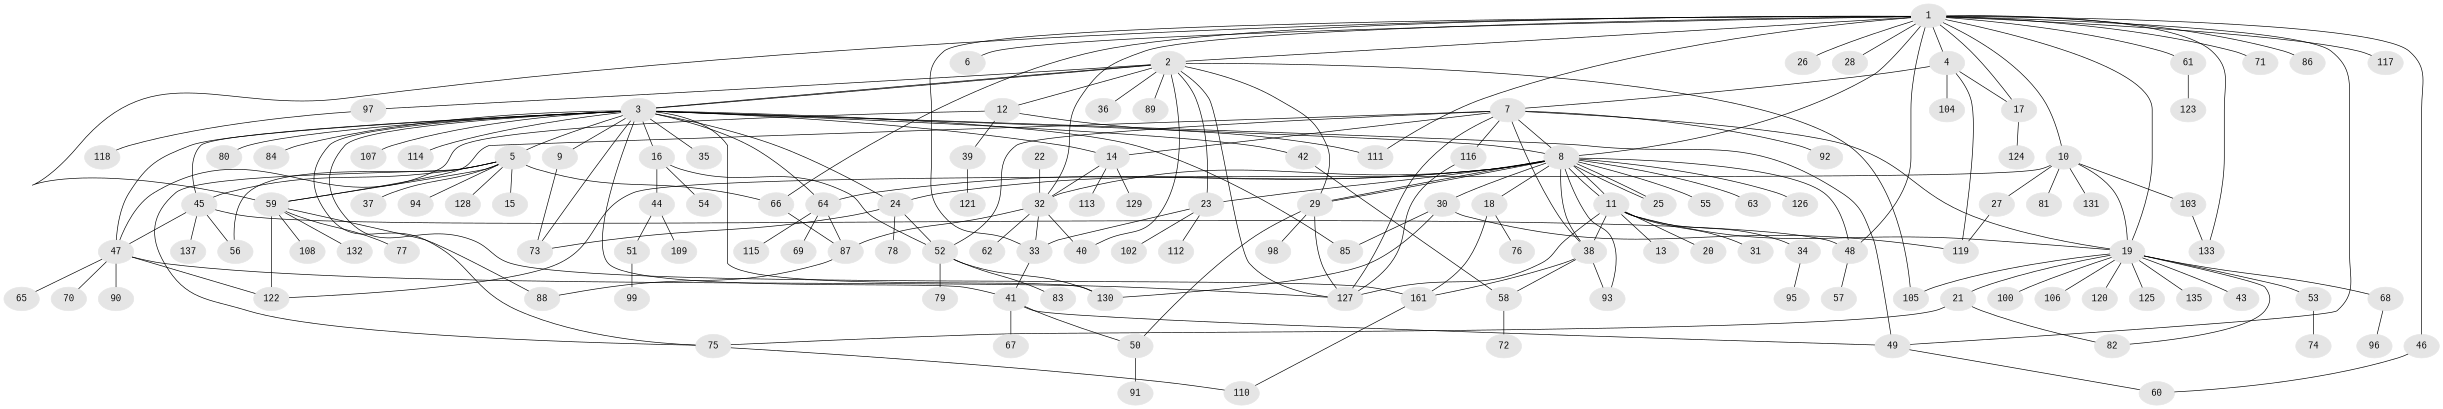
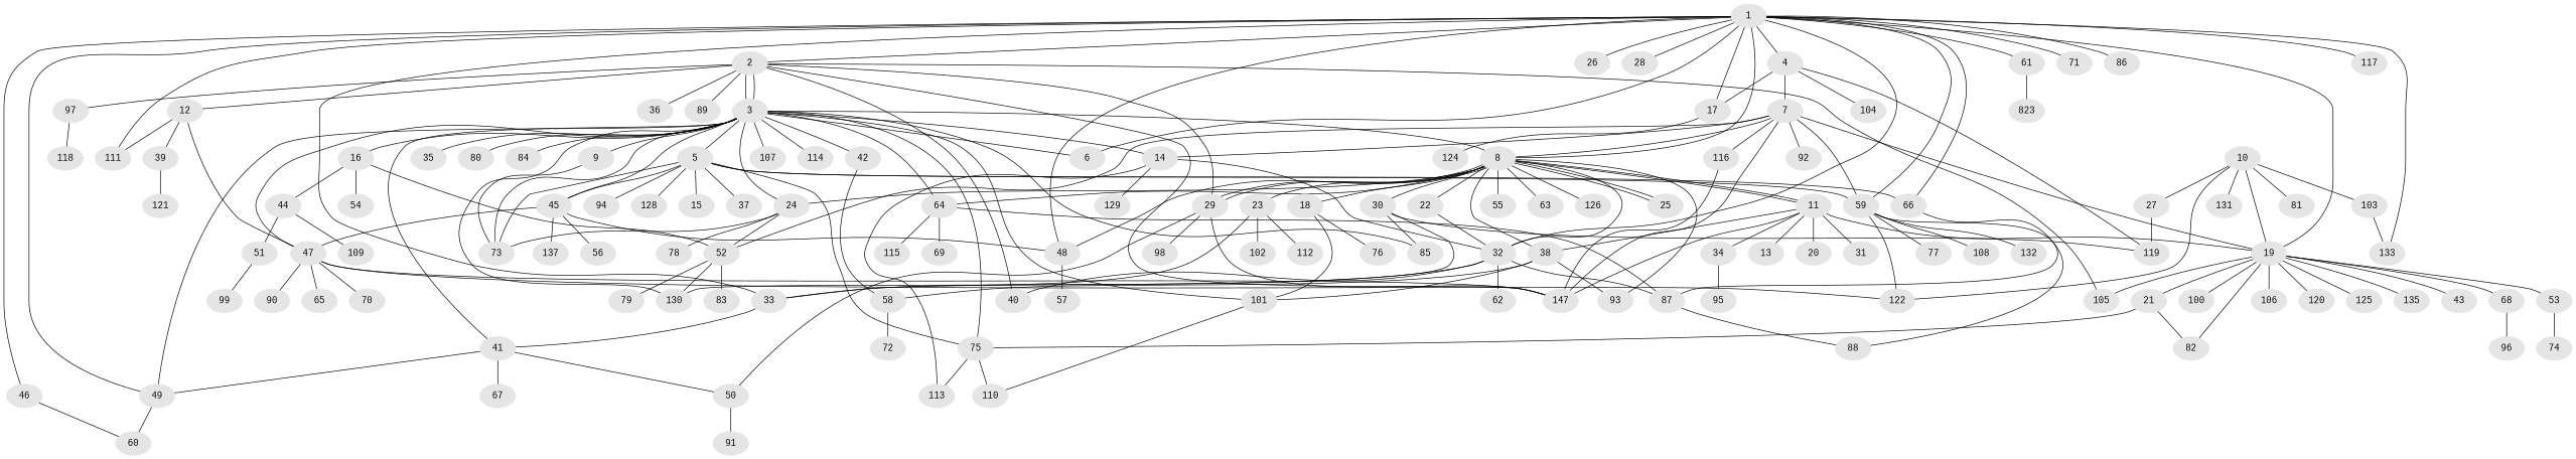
  graph {
    fontname="Liberation Mono"
    node [color=gray90 fontname="Liberation Mono" style=filled]
    edge [fontname="Liberation Mono"]
    1
    2
    4
    6
    8
    10
    17
    19
    26
    28
    32
    33
    46
    48
    49
    59
    61
    66
    71
    86
    111
    117
    133
    3
    12
    23
    29
    36
    40
    89
    97
    105
-   127
+   127 [label=147]
    7
    104
    119
    24
    64
    38
    11
    18
    22
    25
    30
    55
    63
    93
    126
    27
    81
    103
    122
    131
    124
    21
    43
    53
    68
    82
    100
    106
    120
    125
    135
    62
    87
    41
    60
    57
    77
    88
    108
    132
-   123
+   123 [label=823]
    5
    9
    14
    16
    35
    42
    45
    47
    73
    75
    80
    84
    85
-   101 [label=161]
+   101
    107
    114
    130
    39
    102
    112
    50
    98
    118
    15
    37
    94
    128
    113
    129
    52
    44
    54
    78
    67
    58
    56
    n111 [label=137]
    65
    70
    90
    69
    115
    110
    92
    116
    79
    83
    13
    20
    31
    34
    76
    95
    121
    51
    109
    74
    96
    91
    72
    99
    1 -- 2
    1 -- 4
    1 -- 6
    1 -- 8
-   1 -- 10
    1 -- 17
    1 -- 19
    1 -- 26
    1 -- 28
    1 -- 32
    1 -- 33
    1 -- 46
    1 -- 48
    1 -- 49
    1 -- 59
    1 -- 61
    1 -- 66
    1 -- 71
    1 -- 86
    1 -- 111
    1 -- 117
    1 -- 133
    2 -- 3
    2 -- 3
    2 -- 12
-   2 -- 23
    2 -- 29
    2 -- 36
    2 -- 40
    2 -- 89
    2 -- 97
    2 -- 105
    2 -- 127
    4 -- 17
    4 -- 7
    4 -- 104
    4 -- 119
    8 -- 32
    8 -- 48
    8 -- 23
    8 -- 29
    8 -- 29
    8 -- 24
    8 -- 64
    8 -- 38
    8 -- 11
    8 -- 11
    8 -- 18
+   8 -- 22
    8 -- 25
    8 -- 25
    8 -- 30
    8 -- 55
    8 -- 63
    8 -- 93
    8 -- 126
    10 -- 19
    10 -- 27
    10 -- 81
    10 -- 103
    10 -- 122
    10 -- 131
    17 -- 124
    19 -- 105
    19 -- 21
    19 -- 43
    19 -- 53
    19 -- 68
    19 -- 82
    19 -- 100
    19 -- 106
    19 -- 120
    19 -- 125
    19 -- 135
    32 -- 33
    32 -- 40
    32 -- 62
    32 -- 87
    33 -- 41
    46 -- 60
    48 -- 57
    49 -- 60
    59 -- 122
    59 -- 77
    59 -- 88
    59 -- 108
    59 -- 132
    61 -- 123
    66 -- 87
+   3 -- 6
    3 -- 8
    3 -- 49
    3 -- 24
    3 -- 64
    3 -- 41
    3 -- 5
    3 -- 9
    3 -- 14
    3 -- 16
    3 -- 35
    3 -- 42
    3 -- 45
    3 -- 47
    3 -- 73
    3 -- 75
    3 -- 80
    3 -- 84
    3 -- 85
    3 -- 101
    3 -- 107
    3 -- 114
    3 -- 130
    12 -- 111
    12 -- 47
    12 -- 39
    23 -- 33
    23 -- 102
    23 -- 112
    29 -- 127
    29 -- 50
    29 -- 98
    97 -- 118
    7 -- 8
    7 -- 19
    7 -- 59
    7 -- 127
-   7 -- 38
    7 -- 14
    7 -- 52
    7 -- 92
    7 -- 116
    24 -- 73
    24 -- 52
    24 -- 78
    64 -- 87
    64 -- 69
    64 -- 115
    38 -- 93
    38 -- 101
    38 -- 58
    11 -- 19
    11 -- 127
    11 -- 38
    11 -- 13
    11 -- 20
    11 -- 31
    11 -- 34
    18 -- 101
    18 -- 76
    22 -- 32
    30 -- 119
    30 -- 85
    30 -- 130
    27 -- 119
    103 -- 133
    21 -- 82
    21 -- 75
    53 -- 74
    68 -- 96
    87 -- 88
    41 -- 49
    41 -- 50
    41 -- 67
    5 -- 59
    5 -- 66
    5 -- 45
-   5 -- 56
+   5 -- 73
    5 -- 75
    5 -- 15
    5 -- 37
    5 -- 94
    5 -- 128
    9 -- 73
    14 -- 32
    14 -- 113
    14 -- 129
    16 -- 52
    16 -- 44
    16 -- 54
    42 -- 58
    45 -- 48
    45 -- 47
    45 -- 56
    45 -- n111
    47 -- 127
    47 -- 122
    47 -- 65
    47 -- 70
    47 -- 90
+   75 -- 113
    75 -- 110
    101 -- 110
    39 -- 121
    50 -- 91
    52 -- 130
    52 -- 79
    52 -- 83
    44 -- 51
    44 -- 109
    58 -- 72
    116 -- 127
    34 -- 95
    51 -- 99
  }
